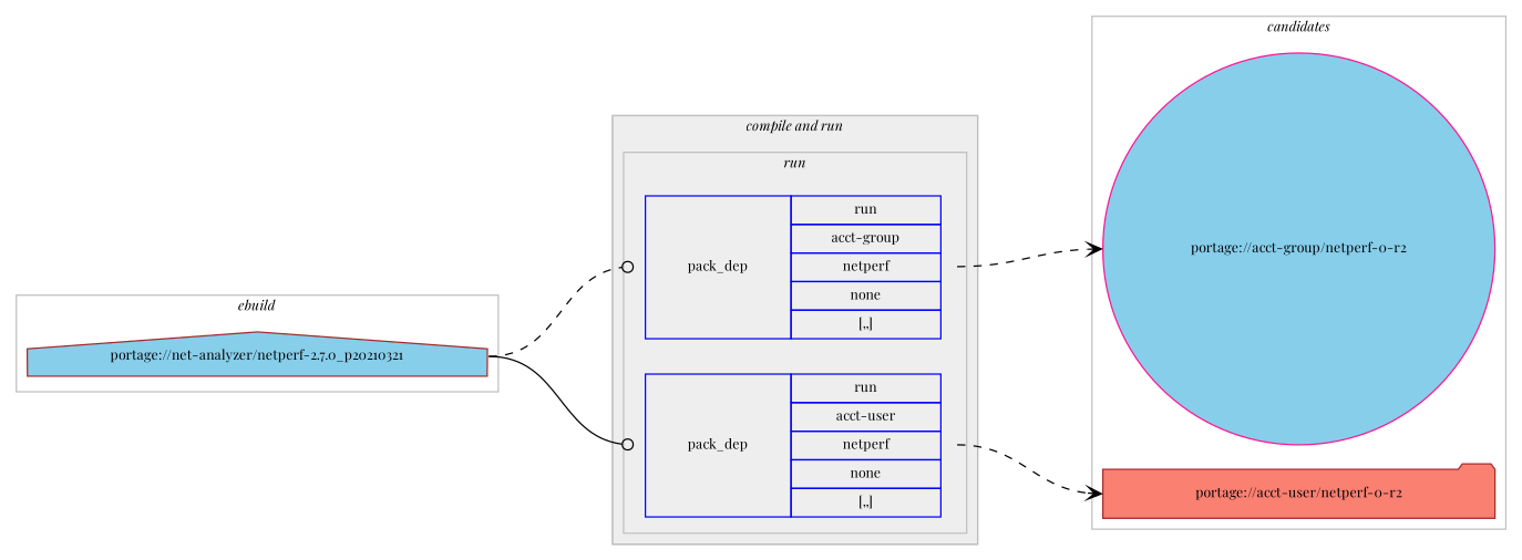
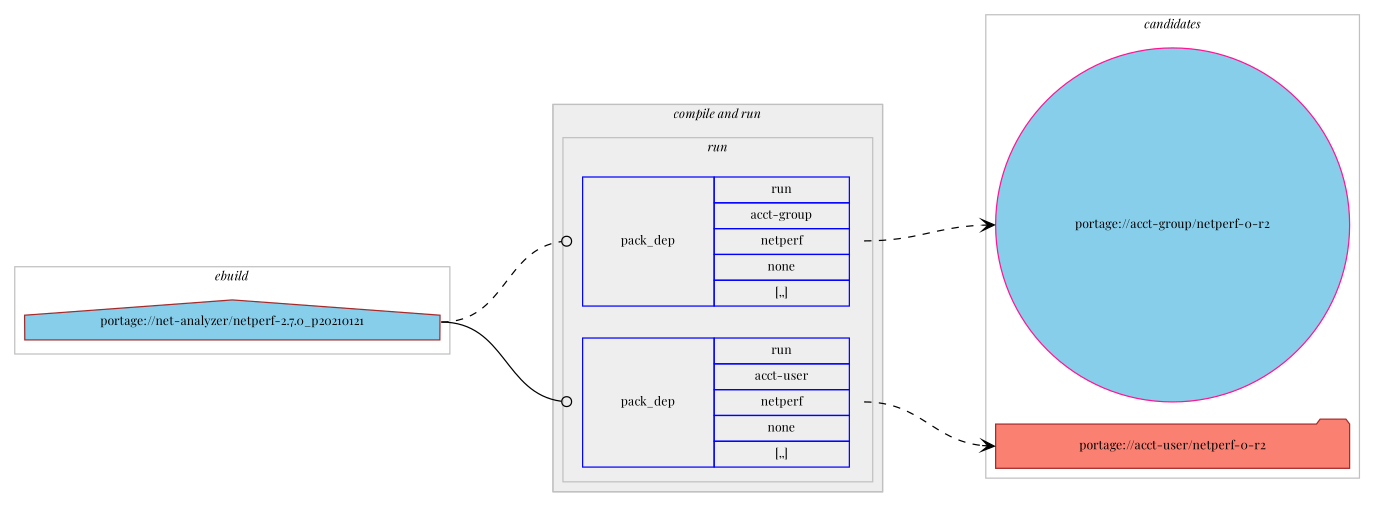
  digraph {
    compound=true
    concentrate=true
    fontname="Playfair Display"
    fontsize=10
    newrank=true
    rankdir=LR
    ranksep=1.5
    node [color=brown fontname="Playfair Display" fontsize=10 style=filled shape=none]
    edge [arrowhead=odot headport=w style=dashed tailport=e weight=20 fontname="Playfair Display"]
-   n1 [label="portage://net-analyzer/netperf-2.7.0_p20210321" width=4 fillcolor=skyblue shape=house]
+   n1 [label="portage://net-analyzer/netperf-2.7.0_p20210121" width=4 fillcolor=skyblue shape=house]
    n2 [color=blue label=<<TABLE BORDER="0" CELLBORDER="1" CELLSPACING="0" CELLPADDING="4" WIDTH="220"><TR><TD ROWSPAN="6" CELLPADDING="30">pack_dep</TD></TR><TR><TD WIDTH="110">run</TD></TR><TR><TD>acct-group</TD></TR><TR><TD>netperf</TD></TR><TR><TD>none</TD></TR><TR><TD>[,,]</TD></TR></TABLE>> style=""]
    n3 [color=blue label=<<TABLE BORDER="0" CELLBORDER="1" CELLSPACING="0" CELLPADDING="4" WIDTH="220"><TR><TD ROWSPAN="6" CELLPADDING="30">pack_dep</TD></TR><TR><TD WIDTH="110">run</TD></TR><TR><TD>acct-user</TD></TR><TR><TD>netperf</TD></TR><TR><TD>none</TD></TR><TR><TD>[,,]</TD></TR></TABLE>> style=""]
    n4 [color=deeppink label="portage://acct-group/netperf-0-r2" width=4 fillcolor=skyblue shape=circle]
    n5 [label="portage://acct-user/netperf-0-r2" width=4 fillcolor=salmon shape=folder]
    subgraph cluster_1 {
      color=gray
      label=<<i>ebuild</i>>
      n1
    }
    subgraph cluster_2 {
      color=gray
      label=<<i>dependencies</i>>
      subgraph cluster_3 {
        color=gray
        fillcolor="#eeeeee"
        label=<<i>compile</i>>
        style=filled
      }
      subgraph cluster_4 {
        color=gray
        fillcolor="#eeeeee"
        label=<<i>compile and run</i>>
        style=filled
      }
      subgraph cluster_5 {
        color=gray
        fillcolor="#eeeeee"
        label=<<i>run</i>>
        style=filled
        subgraph sub_6 {
          color=gray
          fillcolor="#eeeeee"
          label=<<i>run</i>>
          style=filled
          n2
        }
        subgraph sub_7 {
          color=gray
          fillcolor="#eeeeee"
          label=<<i>run</i>>
          style=filled
          n3
        }
      }
    }
    subgraph cluster_8 {
      color=gray
      label=<<i>candidates</i>>
      rank=same
      subgraph sub_9 {
        color=black
        label=<<i>candidates</i>>
        nodesep=1
        rank=same
        n4
      }
      subgraph sub_10 {
        color=black
        label=<<i>candidates</i>>
        nodesep=1
        rank=same
        n5
      }
    }
    n1 -> n2
    n1 -> n3 [style=solid]
    n2 -> n4 [arrowhead=vee weight=100]
    n3 -> n5 [arrowhead=vee weight=100]
  }
